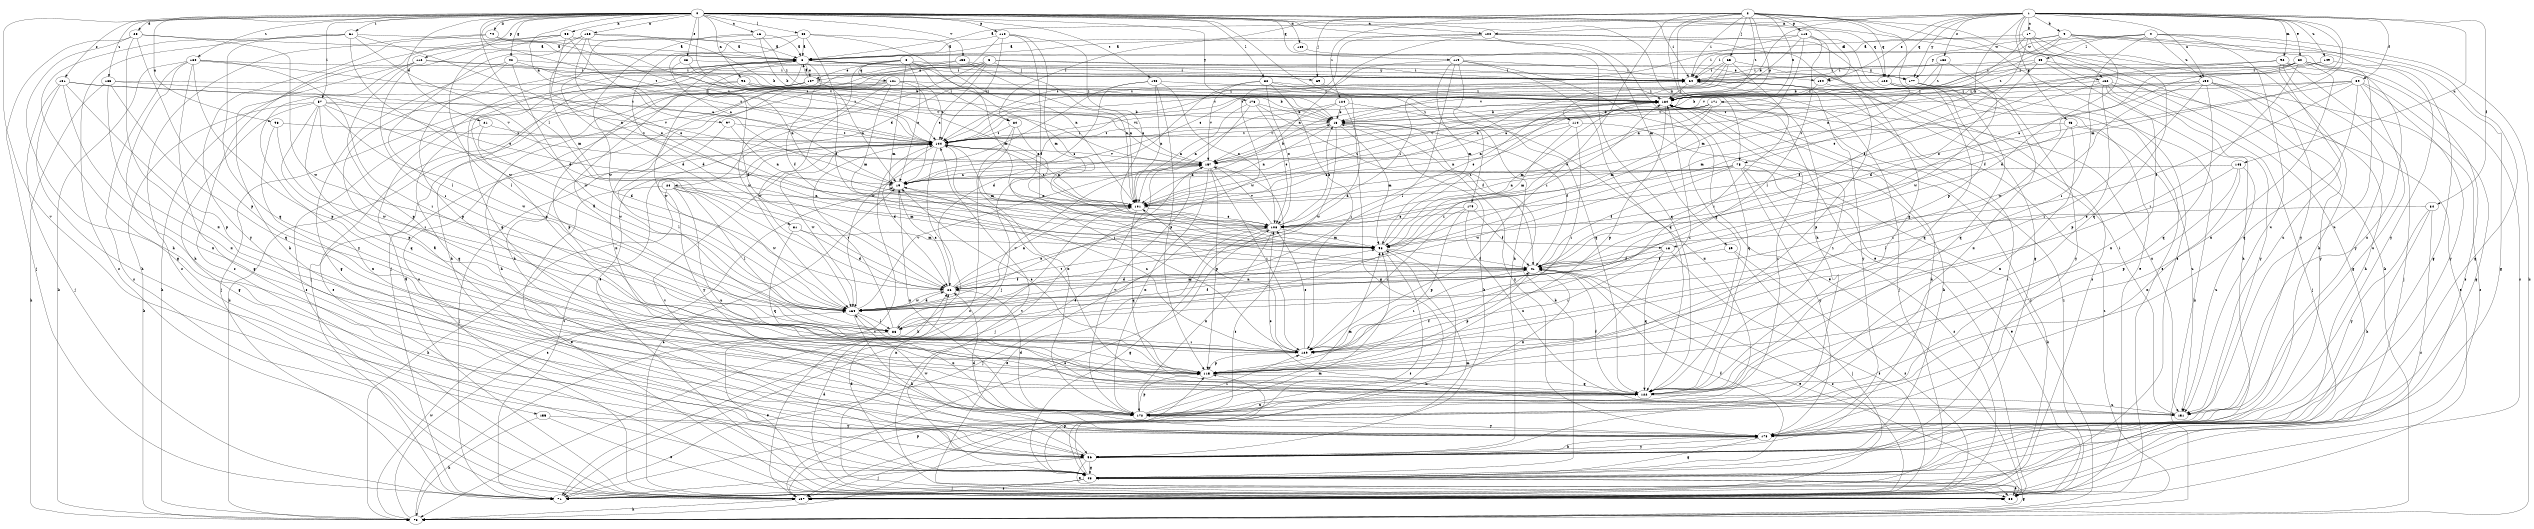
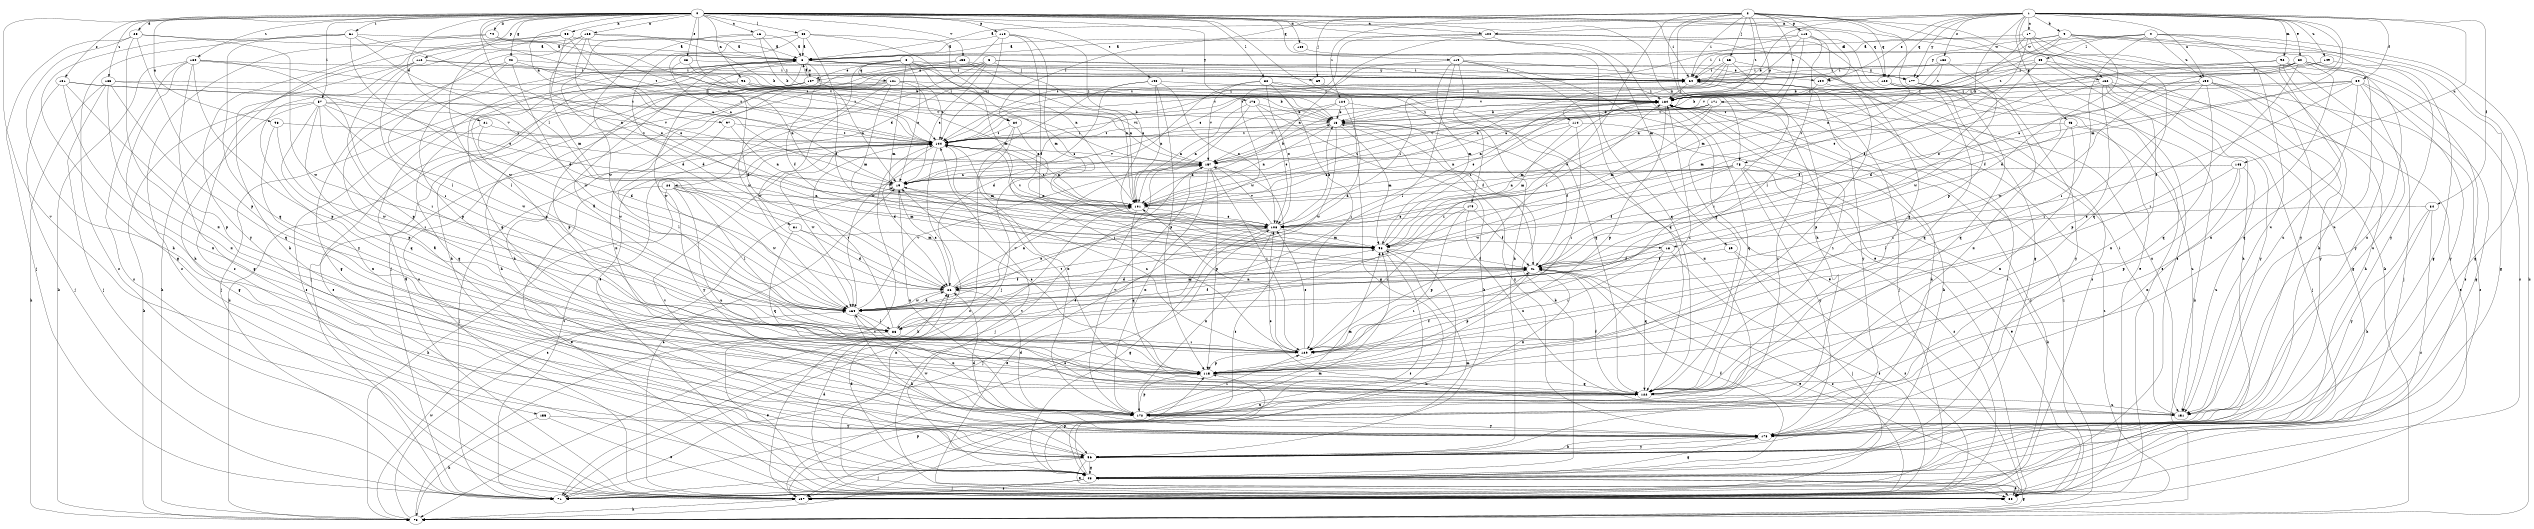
  strict digraph {
    0
    16
    21
    23
    28
    42
    53
    57
    61
    64
    74
    75
    81
    82
    83
    89
    96
    97
    98
    100
    110
    112
    119
    120
    131
    143
    144
    153
    155
    157
    162
    165
    169
    173
    179
    180
    183
    6
    13
    184
    164
    26
    122
    56
    115
    172
    71
    48
    129
    137
    19
    86
    108
    78
    101
    178
    33
    41
    93
    151
    1
    9
    17
    18
    30
    34
    39
    43
    92
    104
    132
    145
    149
    150
    177
    69
    107
    2
    65
    84
    113
    114
    124
    171
    3
    121
    4
    85
    5
    24
    0 -> 16 [label=c]
    0 -> 21 [label=d]
    0 -> 23 [label=d]
    0 -> 28 [label=e]
    0 -> 42 [label=g]
    0 -> 53 [label=h]
    0 -> 57 [label=i]
    0 -> 61 [label=i]
    0 -> 64 [label=i]
    0 -> 74 [label=k]
    0 -> 75 [label=k]
    0 -> 81 [label=l]
    0 -> 82 [label=l]
    0 -> 83 [label=l]
    0 -> 89 [label=m]
    0 -> 96 [label=n]
    0 -> 97 [label=n]
    0 -> 98 [label=n]
    0 -> 100 [label=n]
    0 -> 110 [label=p]
    0 -> 112 [label=p]
    0 -> 119 [label=q]
    0 -> 120 [label=q]
    0 -> 131 [label=s]
    0 -> 143 [label=t]
    0 -> 144 [label=t]
    0 -> 153 [label=v]
    0 -> 155 [label=v]
    0 -> 157 [label=v]
    0 -> 162 [label=w]
    0 -> 165 [label=x]
    0 -> 169 [label=x]
    0 -> 173 [label=y]
    0 -> 179 [label=z]
    0 -> 180 [label=z]
    0 -> 183 [label=z]
    16 -> 6 [label=a]
    16 -> 13 [label=b]
    16 -> 184 [label=z]
    16 -> 164 [label=w]
    16 -> 26 [label=d]
    21 -> 144 [label=t]
    21 -> 164 [label=w]
    21 -> 122 [label=q]
    23 -> 6 [label=a]
    23 -> 164 [label=w]
    23 -> 56 [label=h]
    23 -> 115 [label=p]
    23 -> 172 [label=x]
    23 -> 71 [label=j]
    28 -> 64 [label=i]
    28 -> 144 [label=t]
    28 -> 157 [label=v]
    42 -> 64 [label=i]
    42 -> 144 [label=t]
    42 -> 164 [label=w]
    42 -> 115 [label=p]
    42 -> 48 [label=g]
    53 -> 6 [label=a]
    53 -> 129 [label=r]
    53 -> 137 [label=s]
    53 -> 19 [label=c]
    53 -> 86 [label=l]
    53 -> 108 [label=o]
    57 -> 13 [label=b]
    57 -> 164 [label=w]
    57 -> 26 [label=d]
    57 -> 122 [label=q]
    57 -> 115 [label=p]
    57 -> 48 [label=g]
    57 -> 129 [label=r]
    57 -> 19 [label=c]
    57 -> 78 [label=k]
    61 -> 6 [label=a]
    61 -> 164 [label=w]
    61 -> 26 [label=d]
    61 -> 122 [label=q]
    61 -> 48 [label=g]
    61 -> 137 [label=s]
    61 -> 101 [label=n]
    64 -> 184 [label=z]
    64 -> 71 [label=j]
    64 -> 178 [label=y]
    74 -> 144 [label=t]
    74 -> 6 [label=a]
    74 -> 137 [label=s]
    74 -> 178 [label=y]
    75 -> 164 [label=w]
    75 -> 137 [label=s]
    75 -> 19 [label=c]
    75 -> 78 [label=k]
    75 -> 101 [label=n]
    75 -> 178 [label=y]
    75 -> 33 [label=e]
    75 -> 41 [label=f]
    81 -> 26 [label=d]
    81 -> 122 [label=q]
    81 -> 93 [label=m]
    82 -> 157 [label=v]
    82 -> 184 [label=z]
    82 -> 71 [label=j]
    82 -> 48 [label=g]
    82 -> 129 [label=r]
    82 -> 108 [label=o]
    83 -> 6 [label=a]
    83 -> 26 [label=d]
    83 -> 19 [label=c]
    83 -> 101 [label=n]
    83 -> 41 [label=f]
    83 -> 93 [label=m]
    89 -> 71 [label=j]
    89 -> 137 [label=s]
    89 -> 41 [label=f]
    96 -> 157 [label=v]
    96 -> 13 [label=b]
    96 -> 184 [label=z]
    96 -> 71 [label=j]
    96 -> 137 [label=s]
    97 -> 144 [label=t]
    97 -> 86 [label=l]
    97 -> 101 [label=n]
    98 -> 144 [label=t]
    98 -> 164 [label=w]
    98 -> 172 [label=x]
    100 -> 144 [label=t]
    100 -> 6 [label=a]
    100 -> 122 [label=q]
    100 -> 48 [label=g]
    100 -> 101 [label=n]
    100 -> 33 [label=e]
    110 -> 144 [label=t]
    110 -> 6 [label=a]
    110 -> 71 [label=j]
    110 -> 108 [label=o]
    110 -> 41 [label=f]
    110 -> 93 [label=m]
    112 -> 64 [label=i]
    112 -> 13 [label=b]
    112 -> 115 [label=p]
    112 -> 78 [label=k]
    112 -> 178 [label=y]
    119 -> 64 [label=i]
    119 -> 164 [label=w]
    119 -> 122 [label=q]
    119 -> 56 [label=h]
    119 -> 86 [label=l]
    119 -> 33 [label=e]
    119 -> 93 [label=m]
    120 -> 184 [label=z]
    120 -> 122 [label=q]
    120 -> 78 [label=k]
    120 -> 93 [label=m]
    131 -> 157 [label=v]
    131 -> 184 [label=z]
-   131 -> 56 [label=h]
    131 -> 115 [label=p]
    131 -> 172 [label=x]
    131 -> 71 [label=j]
    143 -> 184 [label=z]
    143 -> 164 [label=w]
    143 -> 26 [label=d]
    143 -> 115 [label=p]
    143 -> 108 [label=o]
    143 -> 101 [label=n]
    144 -> 157 [label=v]
    144 -> 184 [label=z]
    144 -> 164 [label=w]
    144 -> 26 [label=d]
    144 -> 71 [label=j]
    144 -> 78 [label=k]
    144 -> 101 [label=n]
    144 -> 178 [label=y]
    144 -> 93 [label=m]
    153 -> 64 [label=i]
    153 -> 71 [label=j]
    153 -> 137 [label=s]
    153 -> 101 [label=n]
    155 -> 78 [label=k]
    155 -> 178 [label=y]
    155 -> 33 [label=e]
    157 -> 13 [label=b]
    157 -> 115 [label=p]
    157 -> 172 [label=x]
    157 -> 71 [label=j]
    157 -> 129 [label=r]
    157 -> 137 [label=s]
    157 -> 19 [label=c]
    162 -> 184 [label=z]
    162 -> 115 [label=p]
    162 -> 172 [label=x]
    162 -> 71 [label=j]
    162 -> 178 [label=y]
    162 -> 33 [label=e]
    162 -> 41 [label=f]
    165 -> 144 [label=t]
    165 -> 6 [label=a]
    165 -> 13 [label=b]
    165 -> 56 [label=h]
    165 -> 86 [label=l]
    165 -> 108 [label=o]
    165 -> 93 [label=m]
    169 -> 122 [label=q]
    173 -> 13 [label=b]
    173 -> 108 [label=o]
    173 -> 101 [label=n]
    173 -> 33 [label=e]
    173 -> 41 [label=f]
    179 -> 115 [label=p]
    179 -> 129 [label=r]
    179 -> 108 [label=o]
    179 -> 41 [label=f]
    179 -> 151 [label=u]
    180 -> 64 [label=i]
    180 -> 144 [label=t]
    180 -> 56 [label=h]
    180 -> 115 [label=p]
    180 -> 48 [label=g]
    180 -> 129 [label=r]
    180 -> 137 [label=s]
    180 -> 78 [label=k]
    183 -> 157 [label=v]
    183 -> 184 [label=z]
    183 -> 122 [label=q]
    183 -> 172 [label=x]
+   183 -> 71 [label=j]
    183 -> 78 [label=k]
    6 -> 64 [label=i]
    6 -> 26 [label=d]
    6 -> 122 [label=q]
    6 -> 115 [label=p]
    6 -> 101 [label=n]
    6 -> 41 [label=f]
    6 -> 177 [label=y]
    6 -> 69 [label=j]
    6 -> 107 [label=o]
    13 -> 144 [label=t]
    13 -> 164 [label=w]
    13 -> 101 [label=n]
    13 -> 178 [label=y]
    13 -> 41 [label=f]
    13 -> 93 [label=m]
    184 -> 13 [label=b]
    184 -> 122 [label=q]
    184 -> 56 [label=h]
    184 -> 115 [label=p]
    184 -> 108 [label=o]
    184 -> 93 [label=m]
    164 -> 157 [label=v]
    164 -> 26 [label=d]
    164 -> 56 [label=h]
    164 -> 172 [label=x]
    164 -> 86 [label=l]
    164 -> 41 [label=f]
    164 -> 93 [label=m]
    26 -> 164 [label=w]
    26 -> 19 [label=c]
    26 -> 108 [label=o]
    26 -> 101 [label=n]
    26 -> 41 [label=f]
    122 -> 144 [label=t]
    122 -> 184 [label=z]
    122 -> 172 [label=x]
    122 -> 41 [label=f]
    122 -> 151 [label=u]
    56 -> 144 [label=t]
    56 -> 13 [label=b]
    56 -> 71 [label=j]
    56 -> 48 [label=g]
    56 -> 178 [label=y]
    56 -> 33 [label=e]
    115 -> 184 [label=z]
    115 -> 122 [label=q]
    115 -> 19 [label=c]
    115 -> 41 [label=f]
    172 -> 157 [label=v]
    172 -> 184 [label=z]
    172 -> 26 [label=d]
    172 -> 115 [label=p]
    172 -> 129 [label=r]
    172 -> 178 [label=y]
    172 -> 93 [label=m]
    71 -> 144 [label=t]
    71 -> 93 [label=m]
    48 -> 64 [label=i]
    48 -> 144 [label=t]
    48 -> 13 [label=b]
    48 -> 26 [label=d]
    48 -> 115 [label=p]
    48 -> 71 [label=j]
    48 -> 137 [label=s]
    48 -> 33 [label=e]
    48 -> 41 [label=f]
    48 -> 93 [label=m]
    129 -> 6 [label=a]
    129 -> 115 [label=p]
    129 -> 19 [label=c]
    129 -> 108 [label=o]
    129 -> 101 [label=n]
    137 -> 6 [label=a]
    137 -> 184 [label=z]
    137 -> 115 [label=p]
    137 -> 19 [label=c]
    137 -> 108 [label=o]
    137 -> 78 [label=k]
    19 -> 64 [label=i]
    19 -> 172 [label=x]
    19 -> 101 [label=n]
    86 -> 144 [label=t]
    86 -> 157 [label=v]
    86 -> 184 [label=z]
    86 -> 129 [label=r]
    86 -> 33 [label=e]
    108 -> 64 [label=i]
+   108 -> 144 [label=t]
    108 -> 157 [label=v]
    108 -> 13 [label=b]
    108 -> 172 [label=x]
    108 -> 71 [label=j]
    108 -> 48 [label=g]
    108 -> 33 [label=e]
    108 -> 93 [label=m]
    78 -> 144 [label=t]
    78 -> 184 [label=z]
    78 -> 164 [label=w]
    78 -> 48 [label=g]
    78 -> 19 [label=c]
    101 -> 144 [label=t]
    101 -> 184 [label=z]
    101 -> 122 [label=q]
    101 -> 108 [label=o]
    178 -> 6 [label=a]
    178 -> 164 [label=w]
    178 -> 26 [label=d]
    178 -> 56 [label=h]
    178 -> 48 [label=g]
    33 -> 184 [label=z]
    33 -> 26 [label=d]
    33 -> 101 [label=n]
    41 -> 26 [label=d]
    41 -> 115 [label=p]
    41 -> 172 [label=x]
    41 -> 129 [label=r]
    41 -> 137 [label=s]
    41 -> 33 [label=e]
    93 -> 184 [label=z]
    93 -> 137 [label=s]
    93 -> 78 [label=k]
    93 -> 41 [label=f]
    151 -> 64 [label=i]
    151 -> 108 [label=o]
    1 -> 75 [label=k]
    1 -> 100 [label=n]
    1 -> 120 [label=q]
    1 -> 162 [label=w]
    1 -> 6 [label=a]
    1 -> 13 [label=b]
    1 -> 93 [label=m]
    1 -> 9 [label=b]
    1 -> 17 [label=c]
    1 -> 18 [label=c]
    1 -> 30 [label=e]
    1 -> 34 [label=f]
    1 -> 39 [label=f]
    1 -> 43 [label=g]
    1 -> 92 [label=m]
    1 -> 104 [label=o]
    1 -> 132 [label=s]
    1 -> 145 [label=u]
    1 -> 149 [label=u]
    1 -> 150 [label=u]
    1 -> 177 [label=y]
    9 -> 64 [label=i]
    9 -> 6 [label=a]
    9 -> 184 [label=z]
    9 -> 26 [label=d]
    9 -> 48 [label=g]
    9 -> 101 [label=n]
    9 -> 178 [label=y]
    9 -> 151 [label=u]
    17 -> 157 [label=v]
    17 -> 6 [label=a]
    17 -> 122 [label=q]
    17 -> 56 [label=h]
    17 -> 178 [label=y]
    17 -> 41 [label=f]
    18 -> 122 [label=q]
    18 -> 129 [label=r]
    18 -> 137 [label=s]
    18 -> 41 [label=f]
    30 -> 64 [label=i]
    30 -> 157 [label=v]
    30 -> 184 [label=z]
    30 -> 172 [label=x]
    30 -> 129 [label=r]
    30 -> 137 [label=s]
    30 -> 41 [label=f]
    30 -> 151 [label=u]
    34 -> 56 [label=h]
    34 -> 137 [label=s]
    34 -> 108 [label=o]
    34 -> 178 [label=y]
    39 -> 144 [label=t]
    39 -> 184 [label=z]
    39 -> 122 [label=q]
    39 -> 48 [label=g]
    39 -> 108 [label=o]
    39 -> 178 [label=y]
    39 -> 41 [label=f]
    39 -> 151 [label=u]
    43 -> 144 [label=t]
    43 -> 172 [label=x]
    43 -> 129 [label=r]
    43 -> 151 [label=u]
    92 -> 64 [label=i]
    92 -> 71 [label=j]
    92 -> 137 [label=s]
    92 -> 101 [label=n]
    92 -> 178 [label=y]
    92 -> 151 [label=u]
    104 -> 115 [label=p]
    104 -> 19 [label=c]
    132 -> 64 [label=i]
    132 -> 13 [label=b]
    132 -> 184 [label=z]
    132 -> 164 [label=w]
    145 -> 115 [label=p]
    145 -> 172 [label=x]
    145 -> 19 [label=c]
    145 -> 86 [label=l]
    145 -> 151 [label=u]
    149 -> 64 [label=i]
    149 -> 48 [label=g]
    149 -> 108 [label=o]
    150 -> 13 [label=b]
    150 -> 184 [label=z]
    150 -> 164 [label=w]
    150 -> 122 [label=q]
    150 -> 56 [label=h]
    150 -> 129 [label=r]
    150 -> 137 [label=s]
    150 -> 178 [label=y]
    177 -> 122 [label=q]
    177 -> 172 [label=x]
    177 -> 178 [label=y]
    69 -> 122 [label=q]
    107 -> 6 [label=a]
    107 -> 184 [label=z]
    107 -> 164 [label=w]
    107 -> 115 [label=p]
    107 -> 19 [label=c]
    107 -> 33 [label=e]
    2 -> 64 [label=i]
    2 -> 120 [label=q]
    2 -> 184 [label=z]
    2 -> 56 [label=h]
    2 -> 115 [label=p]
    2 -> 129 [label=r]
    2 -> 137 [label=s]
    2 -> 78 [label=k]
    2 -> 33 [label=e]
    2 -> 104 [label=o]
    2 -> 69 [label=j]
    2 -> 65 [label=j]
    2 -> 84 [label=l]
    2 -> 113 [label=p]
    2 -> 114 [label=p]
    2 -> 124 [label=r]
    2 -> 171 [label=x]
    65 -> 64 [label=i]
    65 -> 144 [label=t]
    65 -> 129 [label=r]
    65 -> 137 [label=s]
    65 -> 19 [label=c]
    65 -> 101 [label=n]
    84 -> 144 [label=t]
    84 -> 172 [label=x]
    84 -> 129 [label=r]
    84 -> 137 [label=s]
    113 -> 144 [label=t]
    113 -> 157 [label=v]
    113 -> 6 [label=a]
    113 -> 122 [label=q]
    113 -> 86 [label=l]
    113 -> 33 [label=e]
    113 -> 93 [label=m]
    114 -> 144 [label=t]
    114 -> 56 [label=h]
    114 -> 129 [label=r]
    114 -> 101 [label=n]
    114 -> 93 [label=m]
    124 -> 157 [label=v]
    124 -> 13 [label=b]
    124 -> 26 [label=d]
    124 -> 172 [label=x]
    124 -> 101 [label=n]
    171 -> 157 [label=v]
    171 -> 13 [label=b]
    171 -> 108 [label=o]
    171 -> 101 [label=n]
    171 -> 93 [label=m]
    171 -> 151 [label=u]
    3 -> 164 [label=w]
    3 -> 56 [label=h]
    3 -> 19 [label=c]
    3 -> 93 [label=m]
    3 -> 18 [label=c]
    3 -> 104 [label=o]
    3 -> 107 [label=o]
    3 -> 84 [label=l]
    3 -> 121 [label=q]
    121 -> 144 [label=t]
    121 -> 184 [label=z]
    121 -> 164 [label=w]
    121 -> 56 [label=h]
    121 -> 172 [label=x]
    121 -> 108 [label=o]
    121 -> 78 [label=k]
    121 -> 93 [label=m]
    4 -> 64 [label=i]
    4 -> 48 [label=g]
    4 -> 129 [label=r]
    4 -> 78 [label=k]
    4 -> 151 [label=u]
    4 -> 150 [label=u]
    4 -> 177 [label=y]
    4 -> 85 [label=l]
    85 -> 64 [label=i]
    85 -> 144 [label=t]
    85 -> 26 [label=d]
    85 -> 56 [label=h]
    85 -> 48 [label=g]
    5 -> 64 [label=i]
    5 -> 56 [label=h]
    5 -> 19 [label=c]
    5 -> 101 [label=n]
    5 -> 33 [label=e]
    5 -> 177 [label=y]
    5 -> 107 [label=o]
    5 -> 24 [label=d]
    24 -> 164 [label=w]
    24 -> 86 [label=l]
    24 -> 78 [label=k]
    24 -> 101 [label=n]
    24 -> 33 [label=e]
    24 -> 93 [label=m]
    24 -> 151 [label=u]
  }
